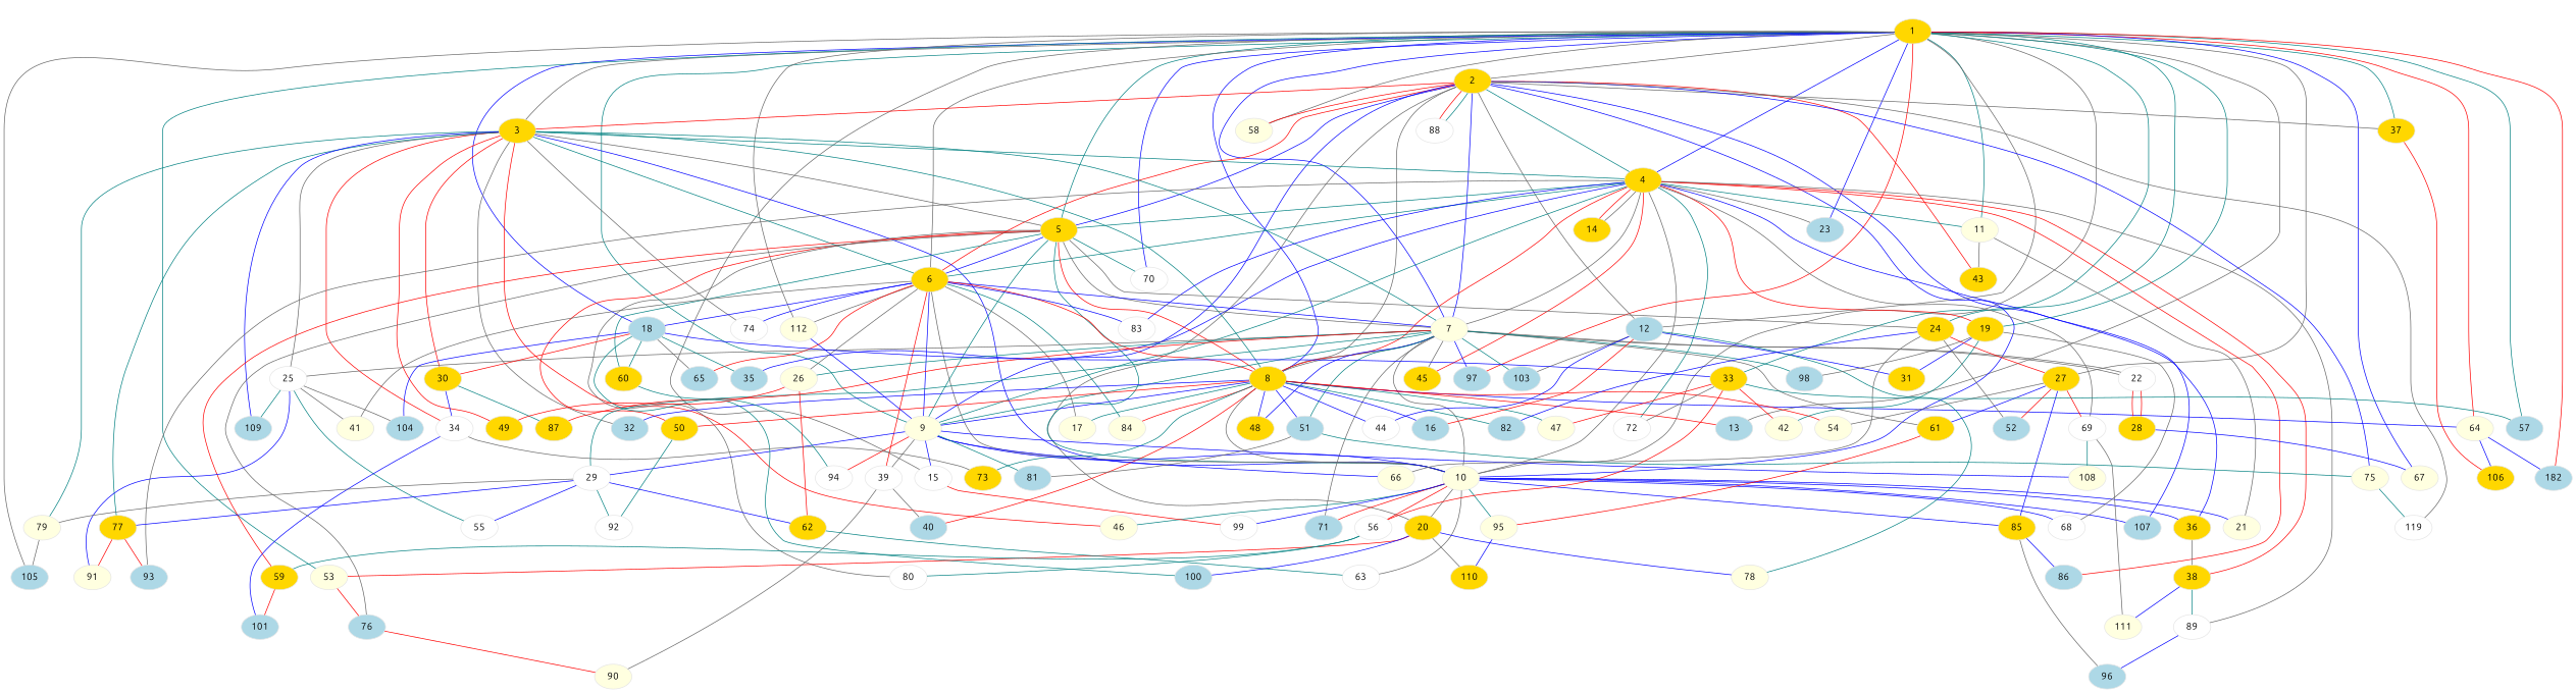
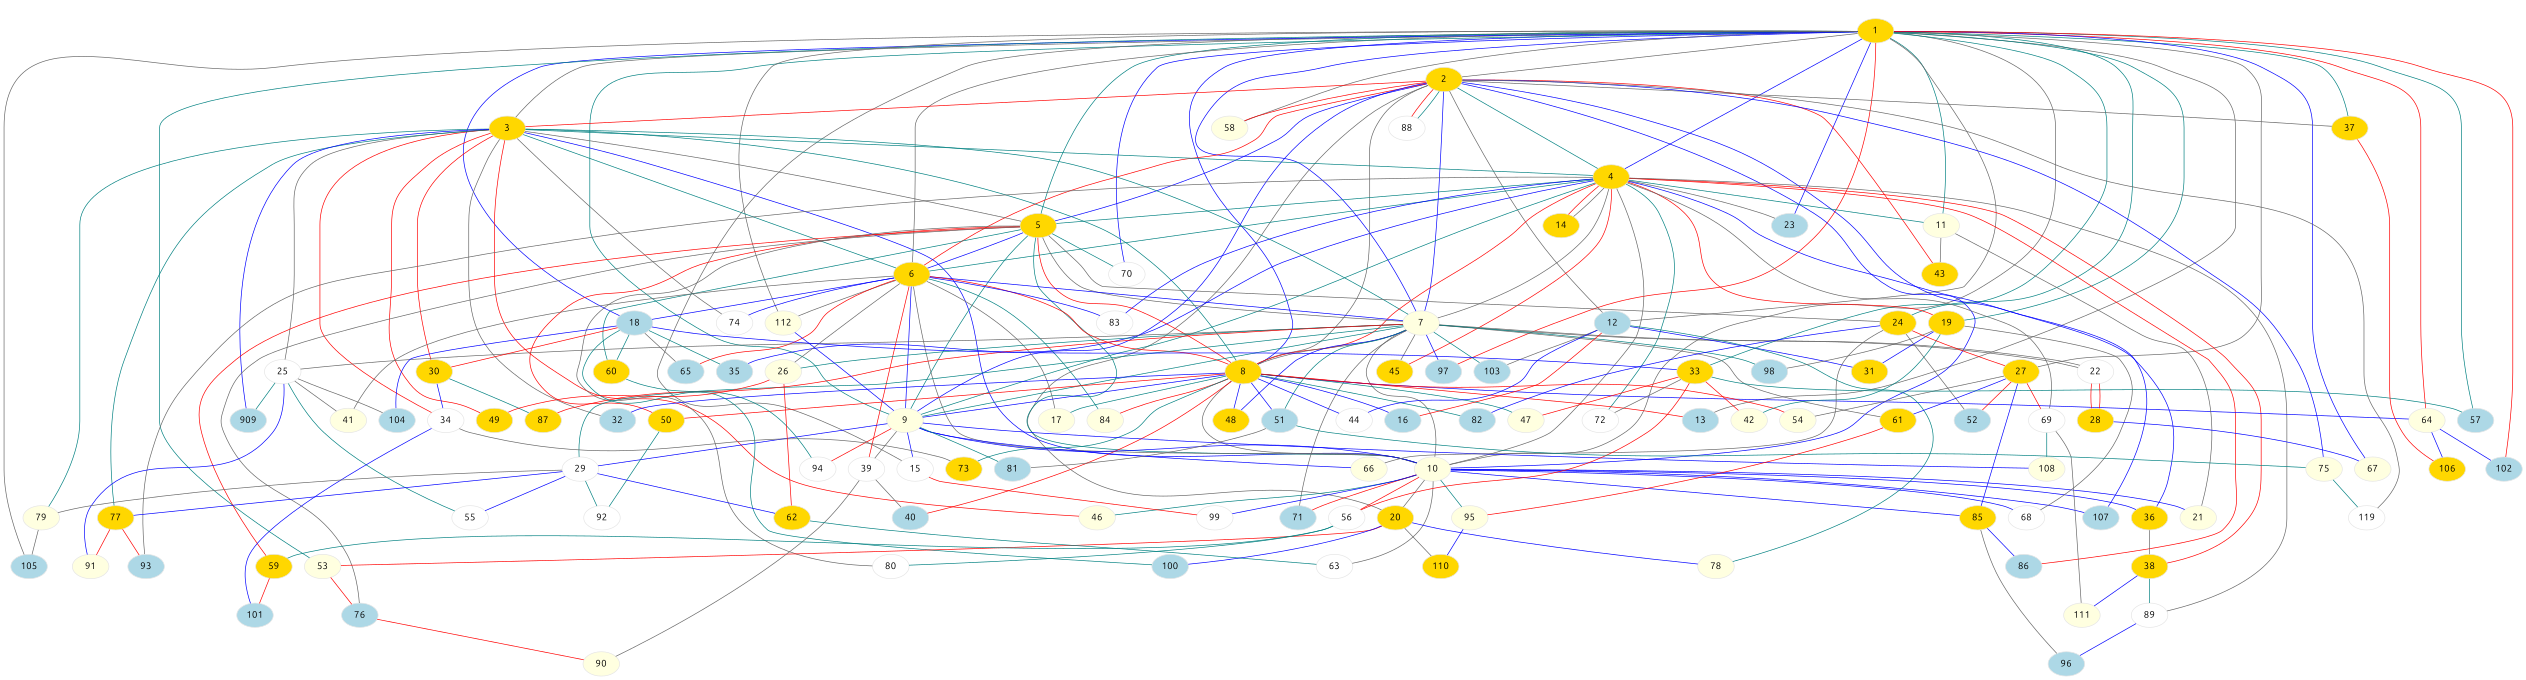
  graph {
    fontname=Ubuntu
    node [color=gray90 fillcolor=gold fontname=Ubuntu style=filled]
    edge [color=gray40 fontname=Ubuntu]
    1
    2
    3
    4
    5
    6
    7 [fillcolor=lightyellow]
    8
    9 [fillcolor=lightyellow]
    10 [fillcolor=lightyellow]
    11 [fillcolor=lightyellow]
    12 [fillcolor=lightblue]
    13 [fillcolor=lightblue]
    15 [fillcolor=white]
    18 [fillcolor=lightblue]
    19
    23 [fillcolor=lightblue]
    24
    27
    33
    37
    53 [fillcolor=lightyellow]
    57 [fillcolor=lightblue]
    58 [fillcolor=lightyellow]
    64 [fillcolor=lightyellow]
    67 [fillcolor=lightyellow]
    70 [fillcolor=white]
    97 [fillcolor=lightblue]
-   102 [fillcolor=lightblue label=182]
+   102 [fillcolor=lightblue]
    105 [fillcolor=lightblue]
    112 [fillcolor=lightyellow]
    20
    43
    75 [fillcolor=lightyellow]
    88 [fillcolor=white]
    107 [fillcolor=lightblue]
    n37 [fillcolor=white label=119]
    25 [fillcolor=white]
    30
    32 [fillcolor=lightblue]
    34 [fillcolor=white]
    46 [fillcolor=lightyellow]
    49
    74 [fillcolor=white]
    77
    79 [fillcolor=lightyellow]
-   109 [fillcolor=lightblue]
+   109 [fillcolor=lightblue label=909]
    14
    35 [fillcolor=lightblue]
    36
    38
    45
    69 [fillcolor=white]
    72 [fillcolor=white]
    83 [fillcolor=white]
    86 [fillcolor=lightblue]
    89 [fillcolor=white]
    93 [fillcolor=lightblue]
    50
    59
    60
    76 [fillcolor=lightblue]
    80 [fillcolor=white]
    17 [fillcolor=lightyellow]
    26 [fillcolor=lightyellow]
    39 [fillcolor=white]
    41 [fillcolor=lightyellow]
    65 [fillcolor=lightblue]
    84 [fillcolor=lightyellow]
    22 [fillcolor=white]
    29 [fillcolor=white]
    48
    51 [fillcolor=lightblue]
    61
    71 [fillcolor=lightblue]
    87
    98 [fillcolor=lightblue]
    103 [fillcolor=lightblue]
    16 [fillcolor=lightblue]
    40 [fillcolor=lightblue]
    44 [fillcolor=white]
    47 [fillcolor=lightyellow]
    54 [fillcolor=lightyellow]
    73
    82 [fillcolor=lightblue]
    66 [fillcolor=lightyellow]
    81 [fillcolor=lightblue]
    94 [fillcolor=white]
    108 [fillcolor=lightyellow]
    21 [fillcolor=lightyellow]
    56 [fillcolor=white]
    63 [fillcolor=white]
    68 [fillcolor=white]
    85
    95 [fillcolor=lightyellow]
    99 [fillcolor=white]
    31
    78 [fillcolor=lightyellow]
    100 [fillcolor=lightblue]
    104 [fillcolor=lightblue]
    42 [fillcolor=lightyellow]
    52 [fillcolor=lightblue]
    106
    110
    55 [fillcolor=white]
    91 [fillcolor=lightyellow]
    101 [fillcolor=lightblue]
    111 [fillcolor=lightyellow]
    96 [fillcolor=lightblue]
    92 [fillcolor=white]
    90 [fillcolor=lightyellow]
    62
    28
    1 -- 2
    1 -- 3
    1 -- 4 [color=blue]
    1 -- 5 [color=teal]
    1 -- 6
    1 -- 7 [color=blue]
    1 -- 8 [color=blue]
    1 -- 9 [color=teal]
    1 -- 10
    1 -- 11 [color=teal]
    1 -- 12
    1 -- 13
    1 -- 15
    1 -- 18 [color=blue]
    1 -- 19 [color=teal]
    1 -- 23 [color=blue]
    1 -- 24 [color=teal]
    1 -- 27
    1 -- 33 [color=teal]
    1 -- 37 [color=teal]
    1 -- 53 [color=teal]
    1 -- 57 [color=teal]
    1 -- 58
    1 -- 64 [color=red]
    1 -- 67 [color=blue]
    1 -- 70 [color=blue]
    1 -- 97 [color=red]
    1 -- 102 [color=red]
    1 -- 105
    1 -- 112
    2 -- 3 [color=red]
    2 -- 4 [color=teal]
    2 -- 5 [color=blue]
    2 -- 6 [color=red]
    2 -- 7 [color=blue]
    2 -- 8
    2 -- 9 [color=blue]
    2 -- 10 [color=blue]
    2 -- 12
    2 -- 37
    2 -- 58 [color=red]
    2 -- 20
    2 -- 43 [color=red]
    2 -- 75 [color=blue]
    2 -- 88 [color=red]
    2 -- 88 [color=teal]
    2 -- 107 [color=blue]
    2 -- n37
    3 -- 4 [color=teal]
    3 -- 5
    3 -- 6 [color=teal]
    3 -- 7 [color=teal]
    3 -- 8 [color=teal]
    3 -- 10 [color=blue]
    3 -- 25
    3 -- 30 [color=red]
    3 -- 32
    3 -- 34 [color=red]
    3 -- 46 [color=red]
    3 -- 49 [color=red]
    3 -- 74
    3 -- 77 [color=teal]
    3 -- 79 [color=teal]
    3 -- 109 [color=blue]
    4 -- 5 [color=teal]
    4 -- 6 [color=teal]
    4 -- 7
    4 -- 8 [color=red]
    4 -- 9 [color=teal]
    4 -- 10
    4 -- 11 [color=teal]
    4 -- 19 [color=red]
    4 -- 23
    4 -- 14 [color=red]
    4 -- 14
    4 -- 35 [color=blue]
    4 -- 36 [color=blue]
    4 -- 38 [color=red]
    4 -- 45 [color=red]
    4 -- 69
    4 -- 72 [color=teal]
    4 -- 83 [color=blue]
    4 -- 86 [color=red]
    4 -- 89
    4 -- 93
    5 -- 6 [color=blue]
    5 -- 7
    5 -- 8 [color=red]
    5 -- 9 [color=teal]
    5 -- 10 [color=teal]
    5 -- 24
    5 -- 70 [color=teal]
    5 -- 50 [color=red]
    5 -- 59 [color=red]
    5 -- 60 [color=teal]
    5 -- 76
    5 -- 80
    6 -- 7 [color=blue]
    6 -- 8 [color=red]
    6 -- 9 [color=blue]
    6 -- 10
    6 -- 18 [color=blue]
    6 -- 112
    6 -- 74 [color=blue]
    6 -- 83 [color=blue]
    6 -- 17
    6 -- 26
    6 -- 39 [color=red]
    6 -- 41
    6 -- 65 [color=red]
    6 -- 84 [color=teal]
    7 -- 8
    7 -- 9 [color=teal]
    7 -- 10
    7 -- 97 [color=blue]
    7 -- 25
    7 -- 45
    7 -- 26 [color=teal]
    7 -- 22
    7 -- 22
    7 -- 29 [color=teal]
    7 -- 48 [color=blue]
    7 -- 51 [color=teal]
    7 -- 61
    7 -- 71
    7 -- 87 [color=red]
    7 -- 98 [color=teal]
    7 -- 103 [color=teal]
    8 -- 9 [color=blue]
    8 -- 10
    8 -- 13 [color=red]
    8 -- 64 [color=blue]
    8 -- 32 [color=blue]
    8 -- 50 [color=red]
    8 -- 17 [color=teal]
    8 -- 84 [color=red]
    8 -- 48 [color=blue]
    8 -- 51 [color=blue]
    8 -- 16 [color=blue]
    8 -- 40 [color=red]
    8 -- 44 [color=blue]
    8 -- 47 [color=teal]
    8 -- 54 [color=red]
    8 -- 73 [color=teal]
    8 -- 82 [color=teal]
    9 -- 10 [color=blue]
    9 -- 15 [color=blue]
    9 -- 39
    9 -- 29 [color=blue]
    9 -- 66 [color=blue]
    9 -- 81 [color=teal]
    9 -- 94 [color=red]
    9 -- 108 [color=blue]
    10 -- 20
    10 -- 107 [color=blue]
    10 -- 46 [color=teal]
    10 -- 36 [color=blue]
    10 -- 71 [color=red]
    10 -- 21 [color=blue]
    10 -- 56 [color=red]
    10 -- 63
    10 -- 68 [color=blue]
    10 -- 85 [color=blue]
    10 -- 95 [color=teal]
    10 -- 99 [color=blue]
    11 -- 43
    11 -- 21
    12 -- 103
    12 -- 16 [color=red]
    12 -- 44 [color=blue]
    12 -- 31 [color=blue]
    12 -- 78 [color=teal]
    15 -- 99 [color=red]
    18 -- 33 [color=blue]
    18 -- 30 [color=red]
    18 -- 35 [color=teal]
    18 -- 60 [color=teal]
    18 -- 65
    18 -- 100 [color=teal]
    18 -- 104 [color=blue]
    19 -- 98
    19 -- 68
    19 -- 31 [color=blue]
    19 -- 42 [color=teal]
    24 -- 27 [color=red]
    24 -- 82 [color=blue]
    24 -- 66
    24 -- 52
    27 -- 69 [color=red]
    27 -- 61 [color=blue]
    27 -- 54
    27 -- 85 [color=blue]
    27 -- 52 [color=red]
    33 -- 57 [color=teal]
    33 -- 72
    33 -- 47 [color=red]
    33 -- 56 [color=red]
    33 -- 42 [color=red]
    37 -- 106 [color=red]
    53 -- 76 [color=red]
    64 -- 102 [color=blue]
    64 -- 106 [color=blue]
    112 -- 9 [color=blue]
    20 -- 53 [color=red]
    20 -- 78 [color=blue]
    20 -- 100 [color=blue]
    20 -- 110
    75 -- n37 [color=teal]
    25 -- 109 [color=teal]
    25 -- 41
    25 -- 104
    25 -- 55 [color=teal]
    25 -- 91 [color=blue]
    30 -- 34 [color=blue]
    30 -- 87 [color=teal]
    34 -- 73
    34 -- 101 [color=blue]
    77 -- 93 [color=red]
    77 -- 91 [color=red]
    79 -- 105
    36 -- 38
    38 -- 89 [color=teal]
    38 -- 111 [color=blue]
    69 -- 108 [color=teal]
    69 -- 111
    89 -- 96 [color=blue]
    50 -- 92 [color=teal]
    59 -- 101 [color=red]
    60 -- 94 [color=teal]
    76 -- 90 [color=red]
    26 -- 49 [color=red]
    26 -- 62 [color=red]
    39 -- 40
    39 -- 90
    22 -- 28 [color=red]
    22 -- 28 [color=red]
    29 -- 77 [color=blue]
    29 -- 79
    29 -- 55 [color=blue]
    29 -- 92 [color=teal]
    29 -- 62 [color=blue]
    51 -- 75 [color=teal]
    51 -- 81
    61 -- 95 [color=red]
    56 -- 59 [color=teal]
    56 -- 80 [color=teal]
    85 -- 86 [color=blue]
    85 -- 96
    95 -- 110 [color=blue]
    62 -- 63 [color=teal]
    28 -- 67 [color=blue]
  }
